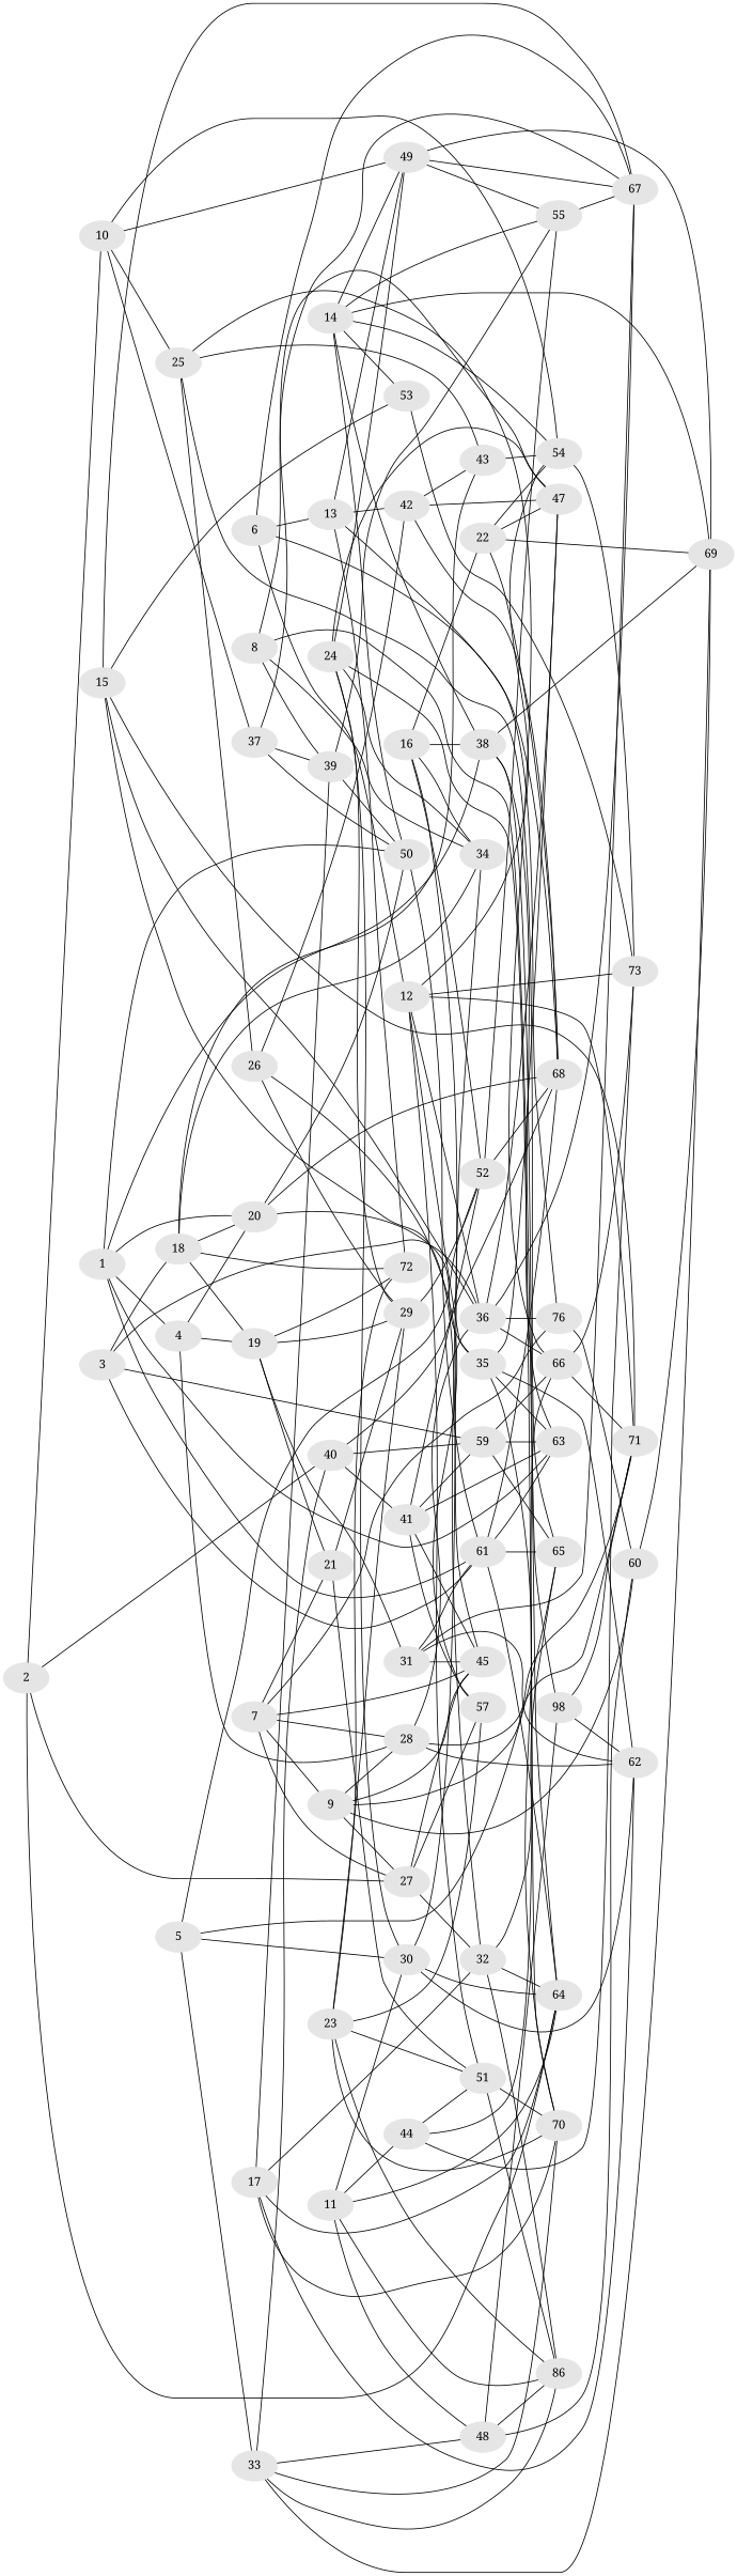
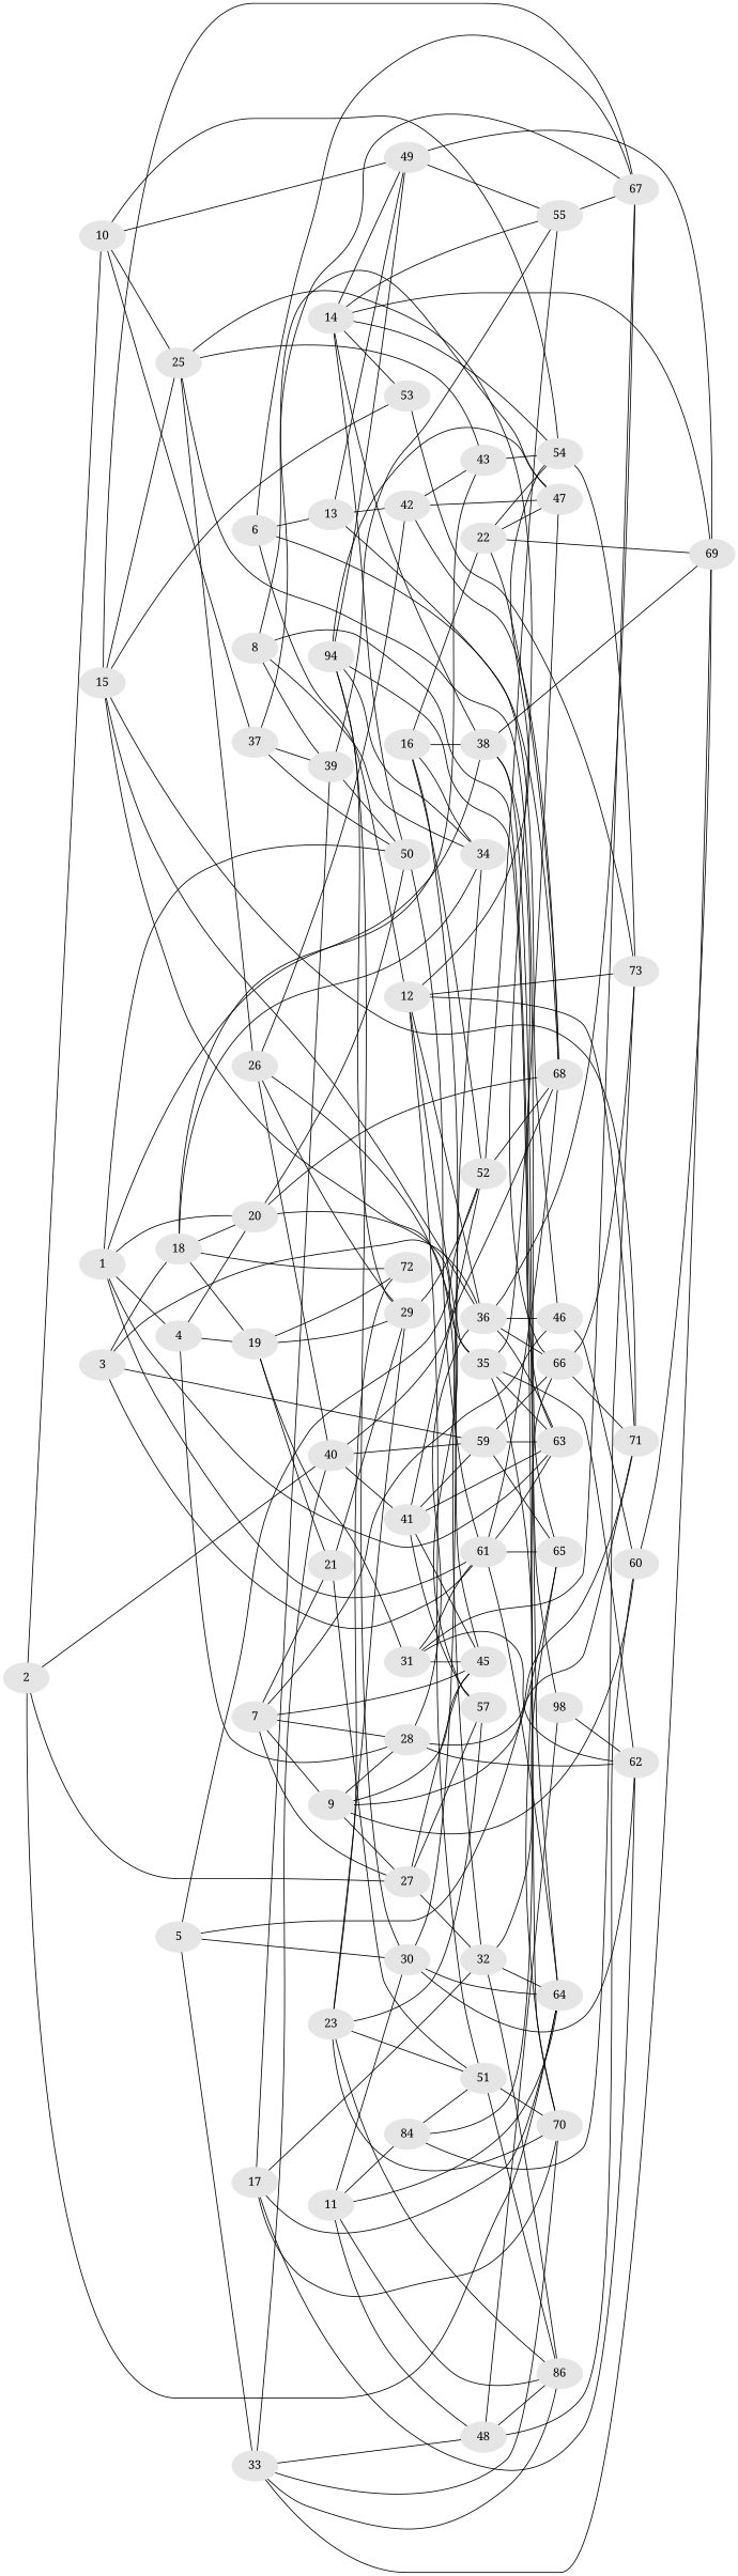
  graph {
    fontname="Noto Serif"
    rankdir=LR
    node [color=gray90 fontname="Noto Serif" style=filled]
    edge [fontname="Noto Serif" weight=1.0]
    1
    4
    20
    38
    50
    61
    63
    19
    28
    68
    35
    69
    n13 [label=98]
    64
    65
    2
    10
    27
    40
    25
    37
    49
    54
    45
    32
    57
    59
    41
    3
    18
    36
    34
    72
    43
    67
-   46 [label=76]
+   46
    47
    66
    21
    29
    31
    71
    62
    5
    30
    33
    52
    48
    n49 [label=86]
    70
    55
    6
    12
    13
    51
    73
    42
    7
    9
    60
    8
    39
    26
    11
-   44
+   44 [label=84]
    14
    53
    15
    16
    22
    17
    23
-   24
+   24 [label=94]
    1 -- 4
    1 -- 20
    1 -- 38
    1 -- 50
    1 -- 61
    1 -- 63
    4 -- 20
    4 -- 19
    4 -- 28
    20 -- 50
    20 -- 68
    20 -- 35
    38 -- 63
    38 -- 69
    38 -- n13
    50 -- 61
    61 -- 63
    61 -- 68
    61 -- 64
    61 -- 65 [weight=2.0]
    19 -- 72
    19 -- 21
    19 -- 29
    19 -- 31
    28 -- 36
    28 -- 71
    28 -- 62
    35 -- 63
    35 -- 47
    35 -- 62
    35 -- 70
-   n13 -- 71
    n13 -- 62
    2 -- 64
    2 -- 10
    2 -- 27
    2 -- 40
    10 -- 25
    10 -- 37
    10 -- 49 [weight=2.0]
    10 -- 54
    27 -- 45
    27 -- 32
    27 -- 57
    40 -- 68
    40 -- 59
    40 -- 41
    25 -- 65
    25 -- 43
    25 -- 66
    25 -- 26
    37 -- 50
    37 -- 67
    37 -- 39
    49 -- 69
-   49 -- 67
    49 -- 55
    54 -- 73
    32 -- 64
    32 -- 65
    32 -- n49
    59 -- 63
    59 -- 65
    59 -- 66
    41 -- 63
    41 -- 45
    41 -- 57
    41 -- 59
    41 -- 52
    3 -- 61
    3 -- 59
    3 -- 18
    3 -- 36
    18 -- 20
    18 -- 19
    18 -- 34
    18 -- 72
    18 -- 43
    36 -- 67
    36 -- 46
-   36 -- 47
+   36 -- 63
    36 -- 66
    43 -- 54
    46 -- 60 [weight=2.0]
    66 -- 71
    66 -- 73
    21 -- 29
    21 -- 51
    29 -- 52
    31 -- 61 [weight=2.0]
    31 -- 45
    31 -- 67
    31 -- 62
    5 -- 65
    5 -- 30
    5 -- 33
    5 -- 52
    30 -- 64
    30 -- 34
    30 -- 62
    33 -- 69
    33 -- 40
    33 -- 48
    33 -- n49
    33 -- 70
    52 -- 68
    52 -- 55
    48 -- n13
    48 -- n49
    48 -- 60 [weight=2.0]
    55 -- 67 [weight=2.0]
    6 -- 68
    6 -- 67
    6 -- 12
    6 -- 13
    12 -- 35
    12 -- 54
    12 -- 36
    12 -- 71
    12 -- 51
    12 -- 73 [weight=2.0]
    13 -- 49
-   13 -- 72
    13 -- 46 [weight=2.0]
    13 -- 42
    51 -- n49
    51 -- 70
    42 -- 68
    42 -- 43
    42 -- 47
    7 -- 28
    7 -- 27
    7 -- 45
    7 -- 46
    7 -- 21
    7 -- 9
    9 -- 28
    9 -- 27
    9 -- 45
    9 -- 71
    9 -- 60
    60 -- 69
    8 -- 64
    8 -- 34
    8 -- 47
    8 -- 39
    39 -- 50
    39 -- 55
+   26 -- 40
    26 -- 57
    26 -- 29
    26 -- 42 [weight=2.0]
    11 -- 64 [weight=2.0]
    11 -- 30
    11 -- 48
    11 -- n49
    11 -- 44
    44 -- 66
    44 -- 51
    44 -- 73
    14 -- 38
    14 -- 50
    14 -- 69
    14 -- 49
    14 -- 54
    14 -- 55
    14 -- 53 [weight=2.0]
    53 -- 73
+   15 -- 25
    15 -- 45
    15 -- 36
    15 -- 67
    15 -- 71
    15 -- 53
    16 -- 38
    16 -- 32
    16 -- 34 [weight=2.0]
    16 -- 52
    16 -- 22
    22 -- 68 [weight=2.0]
    22 -- 69
    22 -- 54
    22 -- 47
    17 -- 64
    17 -- 32
    17 -- 62
    17 -- 70
    17 -- 39 [weight=2.0]
    23 -- 57
    23 -- 72
    23 -- 29
    23 -- n49
    23 -- 70
    23 -- 51
    24 -- 49
    24 -- 34
    24 -- 47
    24 -- 29
    24 -- 30
    24 -- 70
  }
